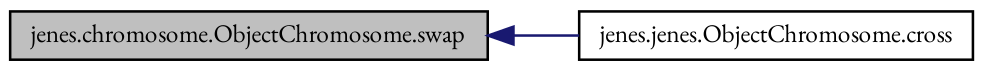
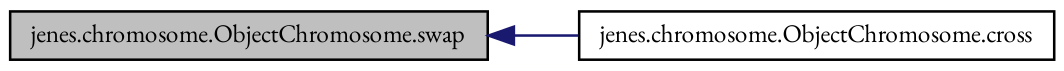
  digraph {
    rankdir=LR
    fontname="EB Garamond"
    node [color=black fontname="EB Garamond" fontsize=10 shape=record style=filled]
    n1 [fillcolor=grey75 fontcolor=black height=0.2 label="jenes.chromosome.ObjectChromosome.swap" width=0.4]
-   n2 [fillcolor=white height=0.2 label="jenes.jenes.ObjectChromosome.cross" width=0.4]
+   n2 [fillcolor=white height=0.2 label="jenes.chromosome.ObjectChromosome.cross" width=0.4]
    n1 -> n2 [color=midnightblue dir=back fontname="EB Garamond" fontsize=10 labelfontname=Helvetica labelfontsize=10 style=solid]
  }
